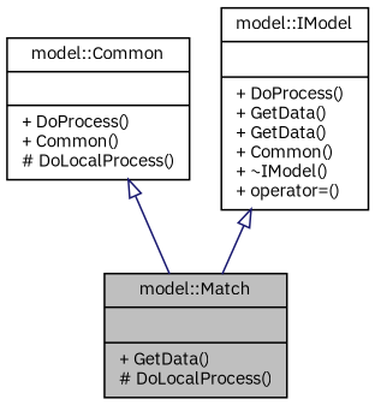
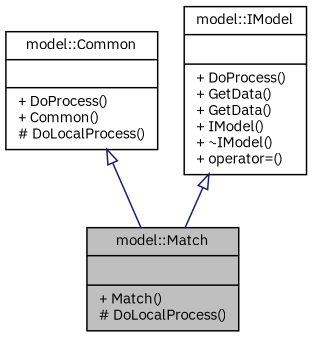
  digraph {
    fontname="IBM Plex Sans"
    node [color=black fillcolor=white fontname="IBM Plex Sans" fontsize=10 shape=record style=filled]
    edge [arrowtail=onormal color=midnightblue dir=back fontname="IBM Plex Sans" fontsize=10 labelfontname=Verdana labelfontsize=10 style=solid]
-   n1 [fillcolor=grey75 fontcolor=black height=0.2 label="{model::Match\n||+ GetData()\l# DoLocalProcess()\l}" width=0.4]
+   n1 [fillcolor=grey75 fontcolor=black height=0.2 label="{model::Match\n||+ Match()\l# DoLocalProcess()\l}" width=0.4]
    n2 [height=0.2 label="{model::Common\n||+ DoProcess()\l+ Common()\l# DoLocalProcess()\l}" width=0.4]
-   n3 [height=0.2 label="{model::IModel\n||+ DoProcess()\l+ GetData()\l+ GetData()\l+ Common()\l+ ~IModel()\l+ operator=()\l}" width=0.4]
+   n3 [height=0.2 label="{model::IModel\n||+ DoProcess()\l+ GetData()\l+ GetData()\l+ IModel()\l+ ~IModel()\l+ operator=()\l}" width=0.4]
    n2 -> n1
    n3 -> n1
  }
